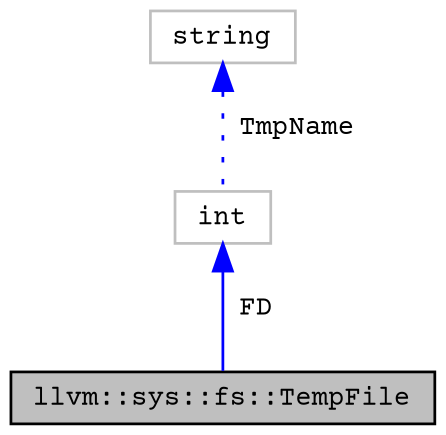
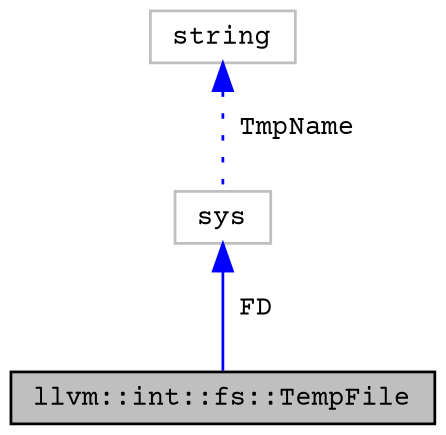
  digraph {
    fontname="Courier Prime"
    node [color=grey75 fontname="Courier Prime" fontsize=10 shape=box]
    edge [color=blue dir=back fontname="Courier Prime" fontsize=10 labelfontname=Helvetica labelfontsize=10]
-   n1 [color=black fillcolor=grey75 fontcolor=black height=0.2 label="llvm::sys::fs::TempFile" style=filled width=0.4]
-   n2 [height=0.2 label=int width=0.4]
+   n1 [color=black fillcolor=grey75 fontcolor=black height=0.2 label="llvm::int::fs::TempFile" style=filled width=0.4]
+   n2 [height=0.2 label=sys width=0.4]
    n3 [height=0.2 label=string width=0.4]
    n2 -> n1 [label=" FD" style=solid]
    n3 -> n2 [label=" TmpName" style=dotted]
  }
